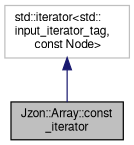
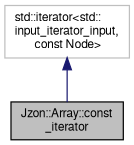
  digraph {
    node [fontname=FreeSans fontsize=10 shape=record style=filled]
    n1 [color=black fillcolor=grey75 fontcolor=black height=0.2 label="Jzon::Array::const\l_iterator" width=0.4]
-   n2 [color=grey75 fillcolor=white height=0.2 label="std::iterator\<std::\linput_iterator_tag,\l const Node\>" width=0.4]
+   n2 [color=grey75 fillcolor=white height=0.2 label="std::iterator\<std::\linput_iterator_input,\l const Node\>" width=0.4]
    n2 -> n1 [color=midnightblue dir=back fontname=FreeSans fontsize=10 labelfontname=FreeSans labelfontsize=10 style=solid]
  }
